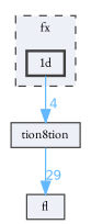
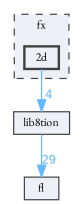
  digraph {
    compound=true
    fontname="EB Garamond"
    node [color=grey25 fillcolor="#edf0f7" fontname="EB Garamond" fontsize=10 shape=box style=filled]
    edge [color=steelblue1 fontcolor=steelblue1 fontname="EB Garamond" fontsize=10 labeldistance=1.5 labelfontname=Helvetica labelfontsize=10]
-   n1 [height=0.2 label="1d" style="filled,bold" width=0.4]
-   n2 [height=0.2 label=tion8tion width=0.4]
+   n1 [height=0.2 label="2d" style="filled,bold" width=0.4]
+   n2 [height=0.2 label=lib8tion width=0.4]
    n3 [height=0.2 label=fl width=0.4]
    subgraph cluster_1 {
      bgcolor="#edf0f7"
      fontsize=10
      label=fx
      pencolor=grey25
      style="filled,dashed"
      n1
    }
    n1 -> n2 [headlabel=4]
    n2 -> n3 [headlabel=29]
  }
